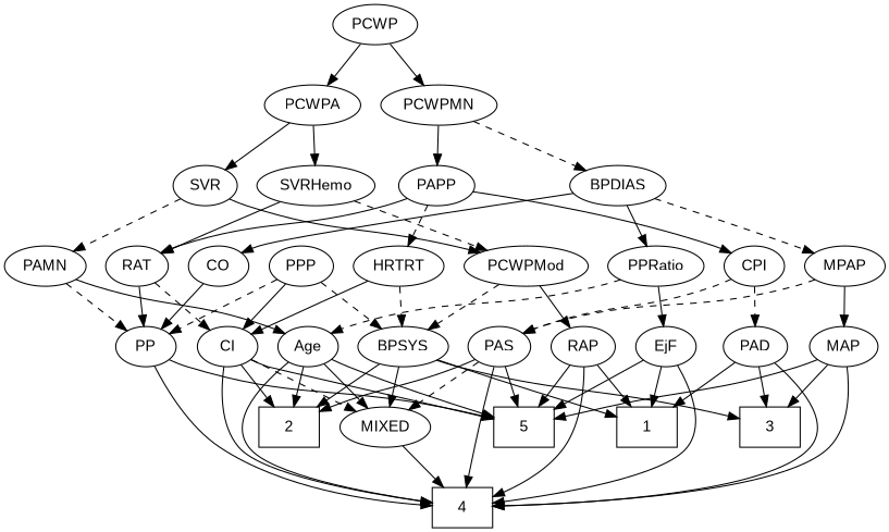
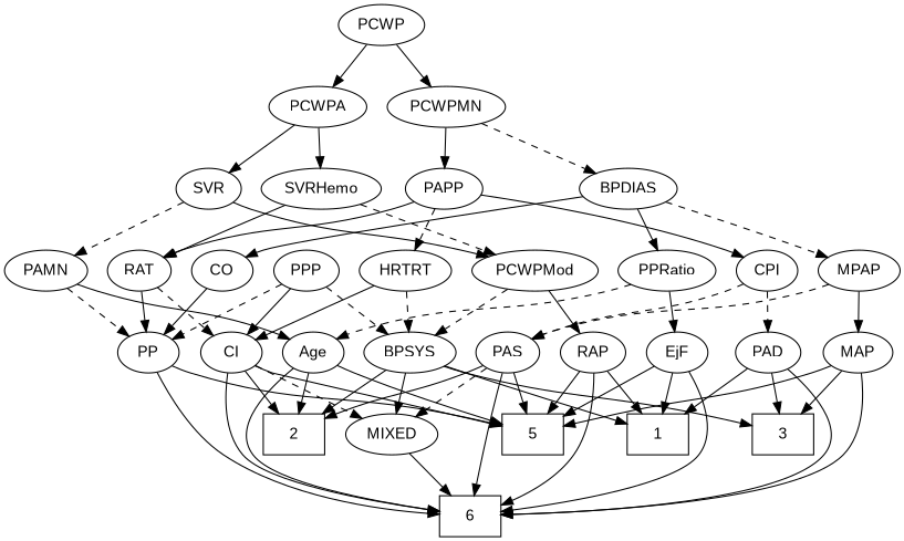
  strict digraph {
    fontname="Liberation Sans"
    node [fontname="Liberation Sans"]
    edge [fontname="Liberation Sans" style=solid]
    1 [height=0.5 shape=box width=0.75]
    2 [height=0.5 shape=box width=0.75]
    3 [height=0.5 shape=box width=0.75]
-   4 [height=0.5 shape=box width=0.75]
+   4 [height=0.5 shape=box width=0.75 label=6]
    5 [height=0.5 shape=box width=0.75]
    Age [height=0.5 width=0.75]
    MIXED [height=0.5 width=1.1193]
    EjF [height=0.5 width=0.75]
    RAP [height=0.5 width=0.77632]
    MPAP [height=0.5 width=0.97491]
    PAS [height=0.5 width=0.75]
    MAP [height=0.5 width=0.84854]
    BPSYS [height=0.5 width=1.0471]
    PAD [height=0.5 width=0.79437]
    CO [height=0.5 width=0.75]
    PP [height=0.5 width=0.75]
    PAMN [height=0.5 width=1.011]
    CPI [height=0.5 width=0.75]
    PPP [height=0.5 width=0.75]
    CI [height=0.5 width=0.75]
    RAT [height=0.5 width=0.75827]
    SVR [height=0.5 width=0.77632]
    PCWPMod [height=0.5 width=1.4443]
    PCWPA [height=0.5 width=1.1555]
    SVRHemo [height=0.5 width=1.3902]
    PCWPMN [height=0.5 width=1.3902]
    BPDIAS [height=0.5 width=1.1735]
    PAPP [height=0.5 width=0.88464]
    PPRatio [height=0.5 width=1.1013]
    HRTRT [height=0.5 width=1.1013]
    PCWP [height=0.5 width=0.97491]
    Age -> 2
    Age -> 4
    Age -> 5
-   Age -> MIXED
    MIXED -> 4
    EjF -> 1
    EjF -> 4
    EjF -> 5
    RAP -> 1
    RAP -> 4
    RAP -> 5
    MPAP -> PAS [style=dashed]
    MPAP -> MAP
    PAS -> 2
    PAS -> 4
    PAS -> 5
    PAS -> MIXED [style=dashed]
    MAP -> 3
    MAP -> 4
    MAP -> 5
    BPSYS -> 1
    BPSYS -> 2
    BPSYS -> 3
    BPSYS -> MIXED
    PAD -> 1
    PAD -> 3
    PAD -> 4
    CO -> PP
    PP -> 4
    PP -> 5
    PAMN -> Age
    PAMN -> PP [style=dashed]
    CPI -> PAS [style=dashed]
    CPI -> PAD [style=dashed]
    PPP -> BPSYS [style=dashed]
    PPP -> PP [style=dashed]
    PPP -> CI
    CI -> 2
    CI -> 4
    CI -> 5
    CI -> MIXED [style=dashed]
    RAT -> PP
    RAT -> CI [style=dashed]
    SVR -> PAMN [style=dashed]
    SVR -> PCWPMod
    PCWPMod -> RAP
    PCWPMod -> BPSYS [style=dashed]
    PCWPA -> SVR
    PCWPA -> SVRHemo
    SVRHemo -> RAT
    SVRHemo -> PCWPMod [style=dashed]
    PCWPMN -> BPDIAS [style=dashed]
    PCWPMN -> PAPP
    BPDIAS -> MPAP [style=dashed]
    BPDIAS -> CO
    BPDIAS -> PPRatio
    PAPP -> CPI
    PAPP -> RAT
    PAPP -> HRTRT [style=dashed]
    PPRatio -> Age [style=dashed]
    PPRatio -> EjF
    HRTRT -> BPSYS [style=dashed]
    HRTRT -> CI
    PCWP -> PCWPA
    PCWP -> PCWPMN
  }
